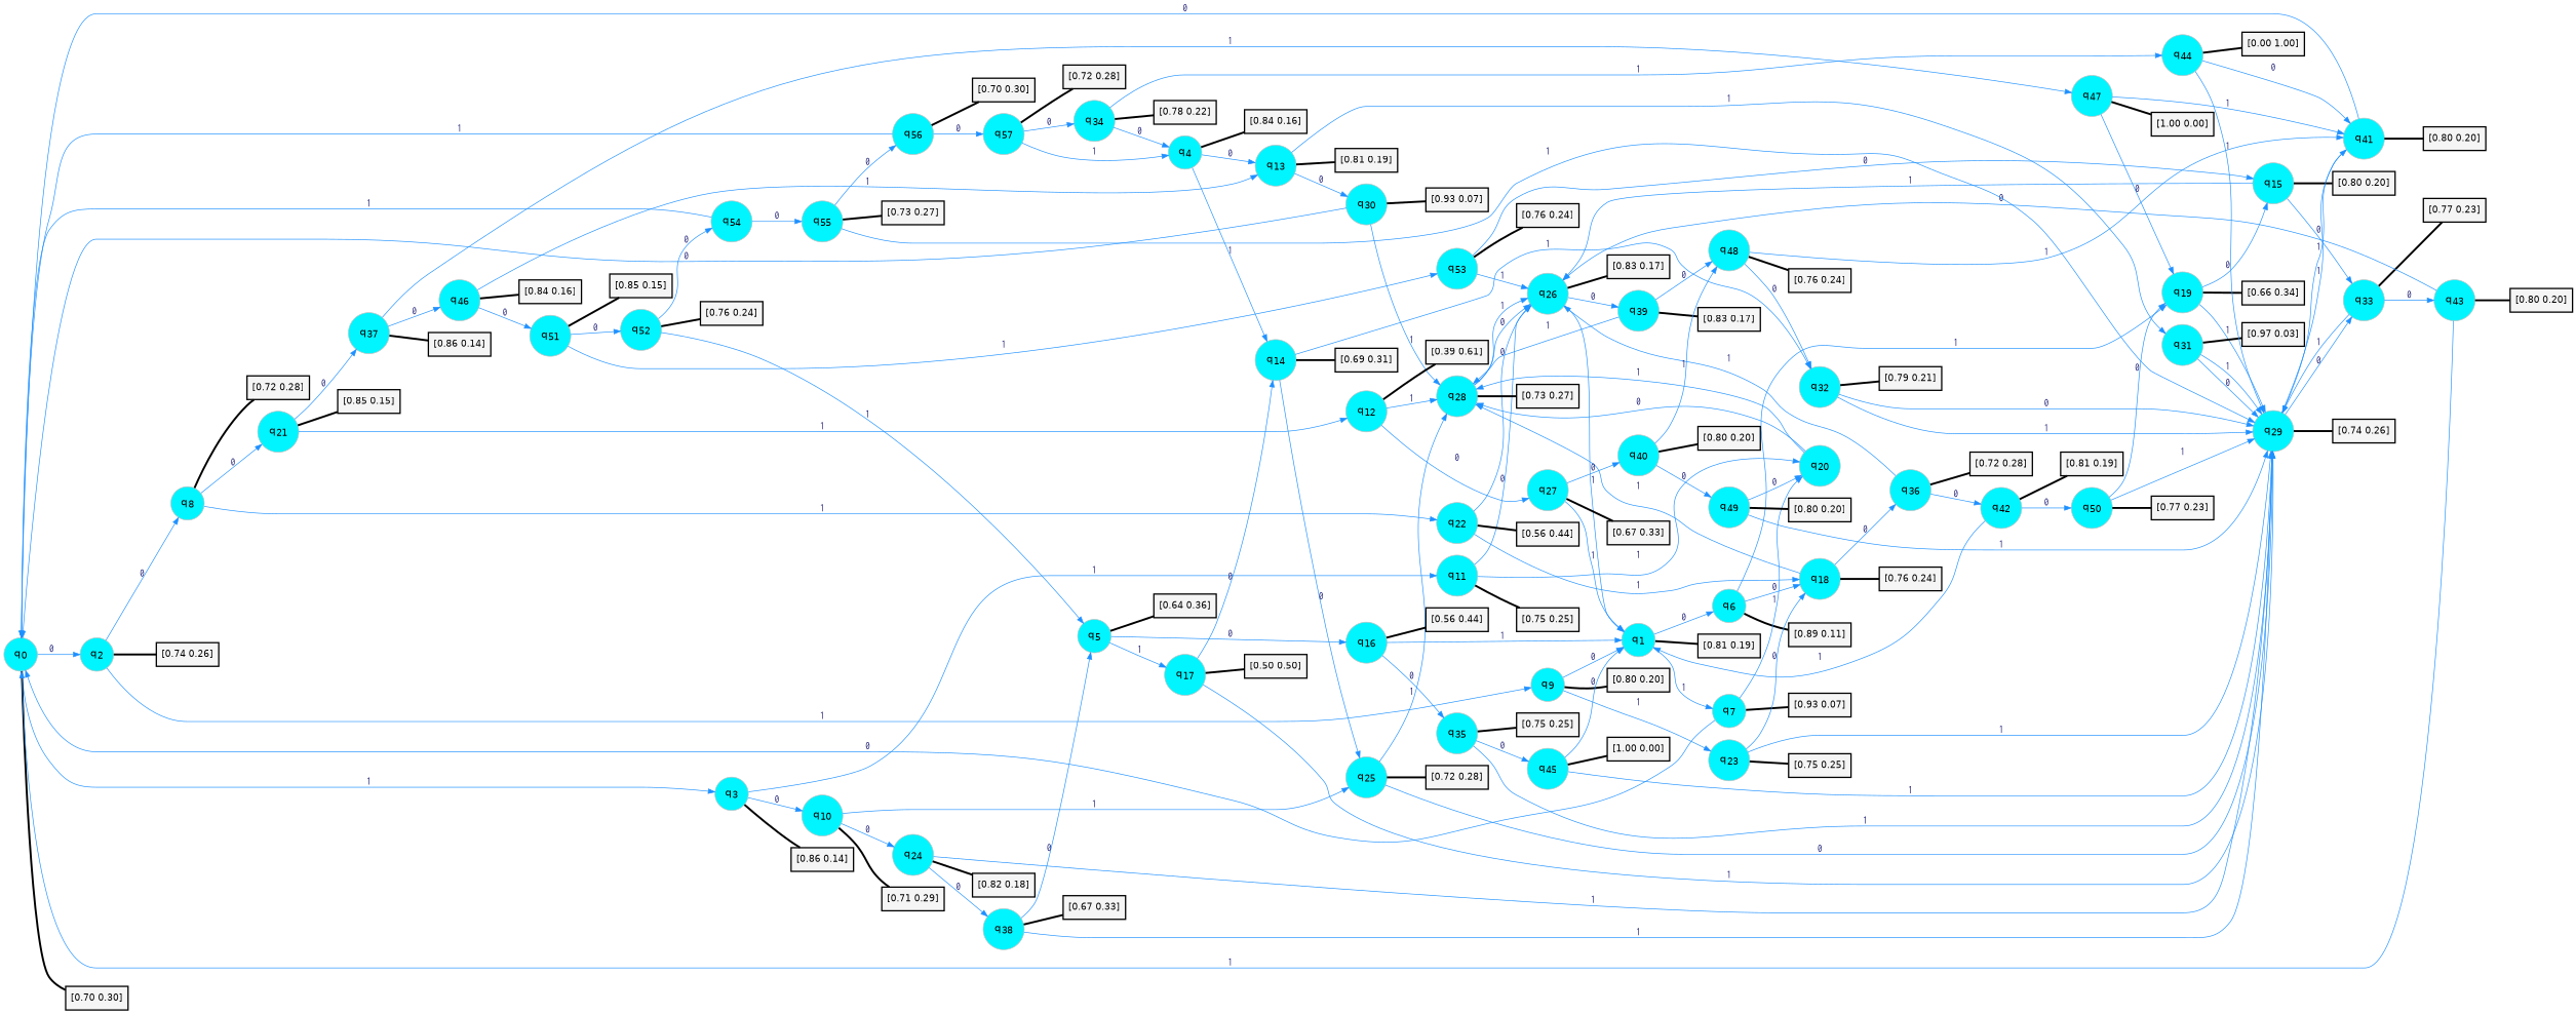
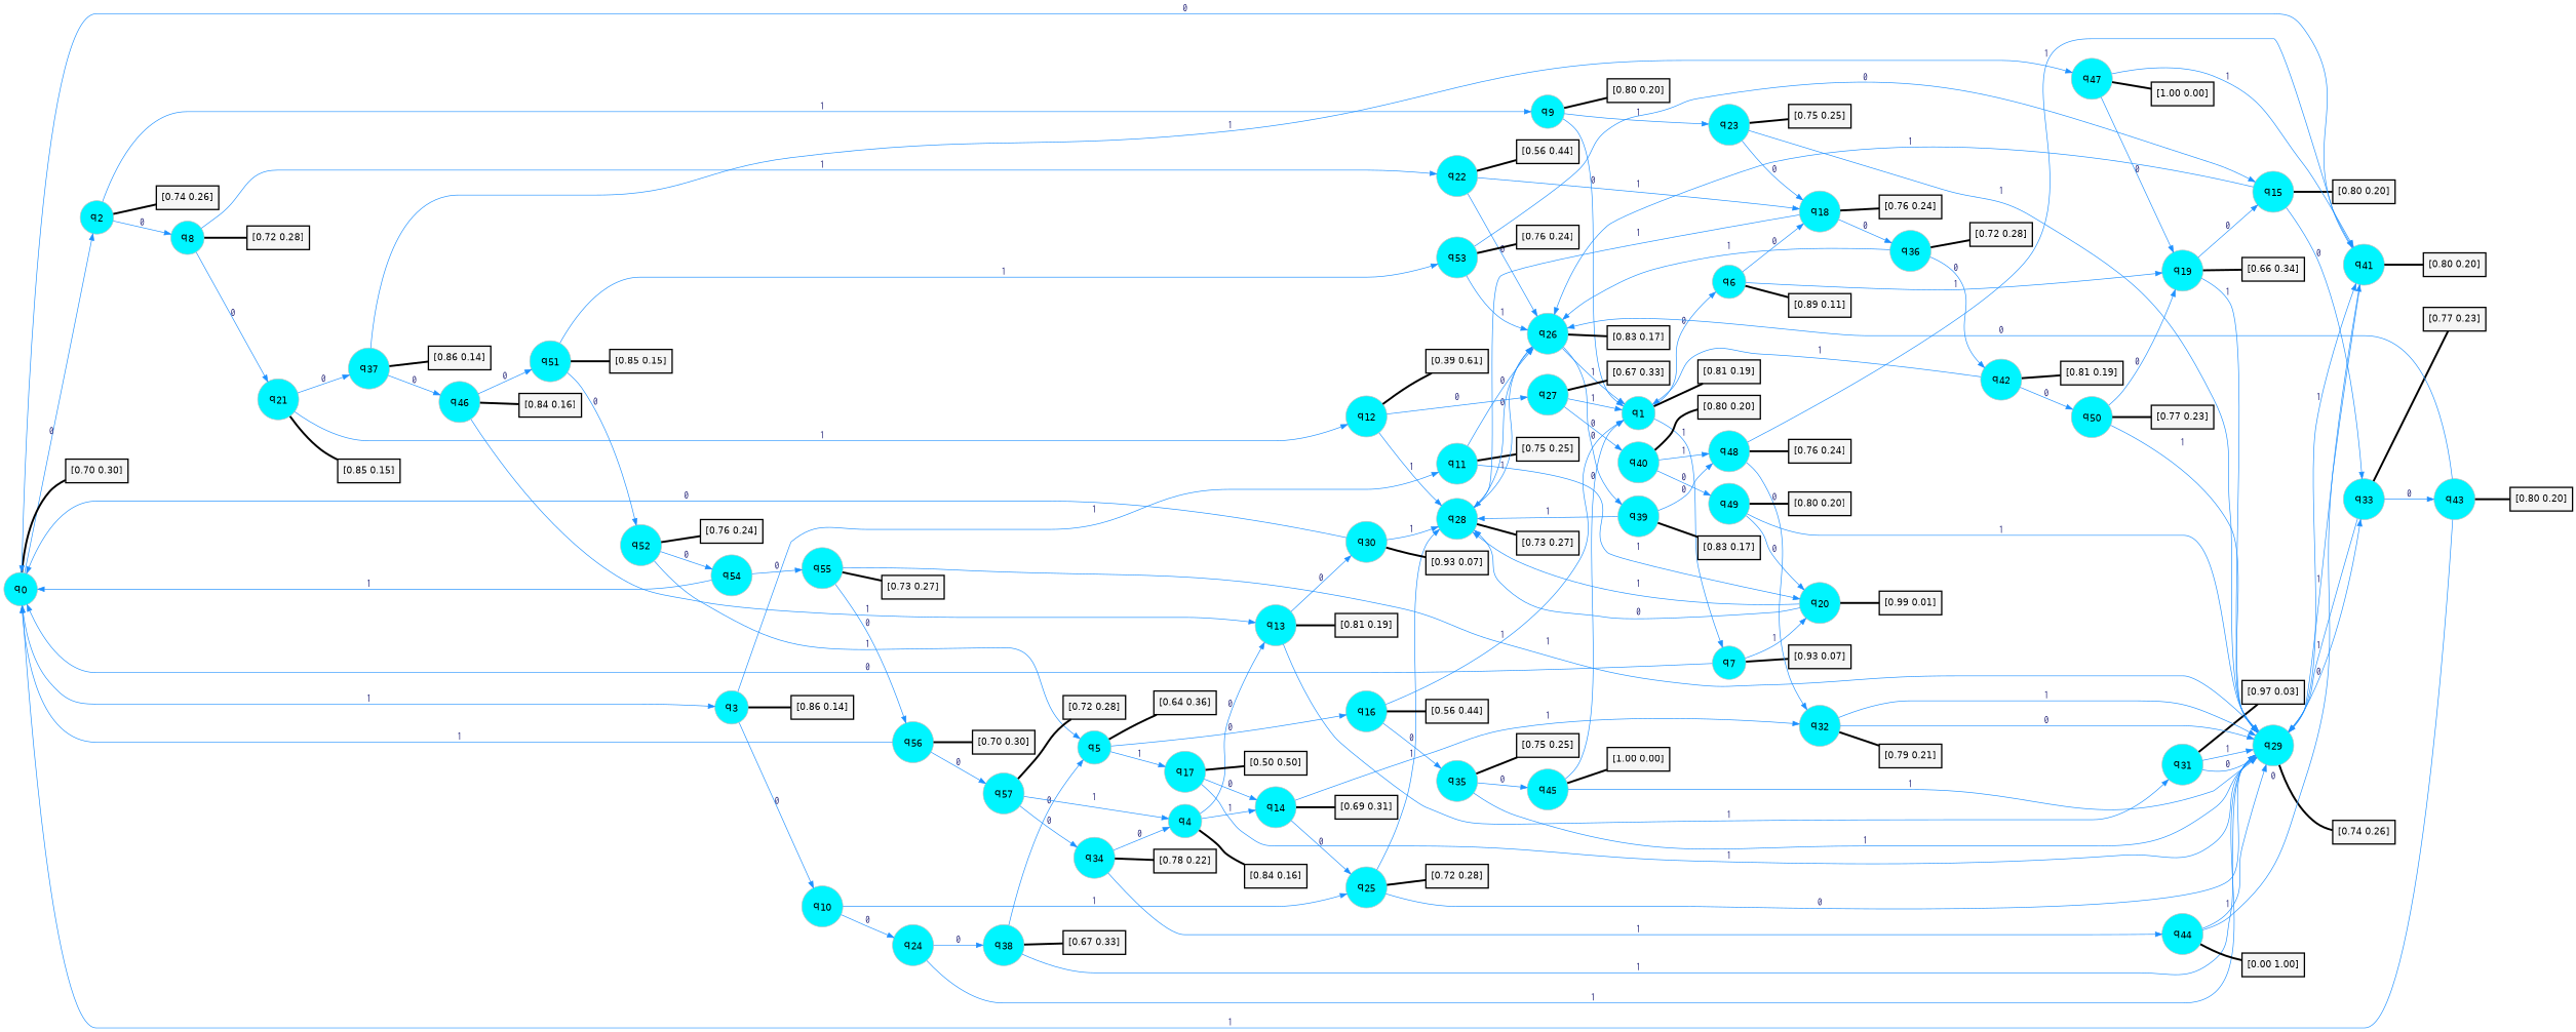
  digraph {
    rankdir=LR
    node [color=gray fillcolor=turquoise1 fontcolor=black fontname=Helvetica fontsize=16 fontweight=bold shape=circle style=filled]
    edge [arrowsize=1 color=dodgerblue1 fontcolor=midnightblue fontname=courier fontweight=bold penwidth=1 style=solid weight=20]
    n1 [label=<q<SUB>0</SUB>>]
    n2 [label=<q<SUB>2</SUB>>]
    n3 [label=<q<SUB>3</SUB>>]
    n4 [color=black fillcolor=whitesmoke fontsize=14 label="[0.70 0.30]" penwidth=2 shape=box]
    n5 [label=<q<SUB>8</SUB>>]
    n6 [label=<q<SUB>9</SUB>>]
    n7 [color=black fillcolor=whitesmoke fontsize=14 label="[0.74 0.26]" penwidth=2 shape=box]
    n8 [label=<q<SUB>10</SUB>>]
    n9 [label=<q<SUB>11</SUB>>]
    n10 [color=black fillcolor=whitesmoke fontsize=14 label="[0.86 0.14]" penwidth=2 shape=box]
    n11 [label=<q<SUB>1</SUB>>]
    n12 [label=<q<SUB>6</SUB>>]
    n13 [label=<q<SUB>7</SUB>>]
    n14 [color=black fillcolor=whitesmoke fontsize=14 label="[0.81 0.19]" penwidth=2 shape=box]
    n15 [label=<q<SUB>18</SUB>>]
    n16 [label=<q<SUB>19</SUB>>]
    n17 [color=black fillcolor=whitesmoke fontsize=14 label="[0.89 0.11]" penwidth=2 shape=box]
    n18 [label=<q<SUB>20</SUB>>]
    n19 [color=black fillcolor=whitesmoke fontsize=14 label="[0.93 0.07]" penwidth=2 shape=box]
    n20 [label=<q<SUB>21</SUB>>]
    n21 [label=<q<SUB>22</SUB>>]
    n22 [color=black fillcolor=whitesmoke fontsize=14 label="[0.72 0.28]" penwidth=2 shape=box]
    n23 [label=<q<SUB>23</SUB>>]
    n24 [color=black fillcolor=whitesmoke fontsize=14 label="[0.80 0.20]" penwidth=2 shape=box]
    n25 [label=<q<SUB>24</SUB>>]
    n26 [label=<q<SUB>25</SUB>>]
-   n27 [color=black fillcolor=whitesmoke fontsize=14 label="[0.71 0.29]" penwidth=2 shape=box]
    n28 [label=<q<SUB>26</SUB>>]
    n29 [color=black fillcolor=whitesmoke fontsize=14 label="[0.75 0.25]" penwidth=2 shape=box]
    n30 [label=<q<SUB>4</SUB>>]
    n31 [label=<q<SUB>13</SUB>>]
    n32 [label=<q<SUB>14</SUB>>]
    n33 [color=black fillcolor=whitesmoke fontsize=14 label="[0.84 0.16]" penwidth=2 shape=box]
    n34 [label=<q<SUB>30</SUB>>]
    n35 [label=<q<SUB>31</SUB>>]
    n36 [color=black fillcolor=whitesmoke fontsize=14 label="[0.81 0.19]" penwidth=2 shape=box]
    n37 [label=<q<SUB>32</SUB>>]
    n38 [color=black fillcolor=whitesmoke fontsize=14 label="[0.69 0.31]" penwidth=2 shape=box]
    n39 [label=<q<SUB>5</SUB>>]
    n40 [label=<q<SUB>16</SUB>>]
    n41 [label=<q<SUB>17</SUB>>]
    n42 [color=black fillcolor=whitesmoke fontsize=14 label="[0.64 0.36]" penwidth=2 shape=box]
    n43 [label=<q<SUB>35</SUB>>]
    n44 [color=black fillcolor=whitesmoke fontsize=14 label="[0.56 0.44]" penwidth=2 shape=box]
    n45 [label=<q<SUB>29</SUB>>]
    n46 [color=black fillcolor=whitesmoke fontsize=14 label="[0.50 0.50]" penwidth=2 shape=box]
    n47 [label=<q<SUB>28</SUB>>]
    n48 [label=<q<SUB>36</SUB>>]
    n49 [color=black fillcolor=whitesmoke fontsize=14 label="[0.76 0.24]" penwidth=2 shape=box]
    n50 [label=<q<SUB>15</SUB>>]
    n51 [color=black fillcolor=whitesmoke fontsize=14 label="[0.66 0.34]" penwidth=2 shape=box]
+   n52 [color=black fillcolor=whitesmoke fontsize=14 label="[0.99 0.01]" penwidth=2 shape=box]
    n53 [label=<q<SUB>12</SUB>>]
    n54 [label=<q<SUB>37</SUB>>]
    n55 [color=black fillcolor=whitesmoke fontsize=14 label="[0.85 0.15]" penwidth=2 shape=box]
    n56 [color=black fillcolor=whitesmoke fontsize=14 label="[0.56 0.44]" penwidth=2 shape=box]
    n57 [color=black fillcolor=whitesmoke fontsize=14 label="[0.75 0.25]" penwidth=2 shape=box]
    n58 [label=<q<SUB>38</SUB>>]
-   n59 [color=black fillcolor=whitesmoke fontsize=14 label="[0.82 0.18]" penwidth=2 shape=box]
    n60 [color=black fillcolor=whitesmoke fontsize=14 label="[0.72 0.28]" penwidth=2 shape=box]
    n61 [label=<q<SUB>39</SUB>>]
    n62 [color=black fillcolor=whitesmoke fontsize=14 label="[0.83 0.17]" penwidth=2 shape=box]
    n63 [label=<q<SUB>27</SUB>>]
    n64 [color=black fillcolor=whitesmoke fontsize=14 label="[0.39 0.61]" penwidth=2 shape=box]
    n65 [label=<q<SUB>40</SUB>>]
    n66 [color=black fillcolor=whitesmoke fontsize=14 label="[0.67 0.33]" penwidth=2 shape=box]
    n67 [color=black fillcolor=whitesmoke fontsize=14 label="[0.73 0.27]" penwidth=2 shape=box]
    n68 [color=black fillcolor=whitesmoke fontsize=14 label="[0.93 0.07]" penwidth=2 shape=box]
    n69 [color=black fillcolor=whitesmoke fontsize=14 label="[0.97 0.03]" penwidth=2 shape=box]
    n70 [color=black fillcolor=whitesmoke fontsize=14 label="[0.79 0.21]" penwidth=2 shape=box]
    n71 [label=<q<SUB>33</SUB>>]
    n72 [color=black fillcolor=whitesmoke fontsize=14 label="[0.80 0.20]" penwidth=2 shape=box]
    n73 [label=<q<SUB>43</SUB>>]
    n74 [color=black fillcolor=whitesmoke fontsize=14 label="[0.77 0.23]" penwidth=2 shape=box]
    n75 [label=<q<SUB>45</SUB>>]
    n76 [color=black fillcolor=whitesmoke fontsize=14 label="[0.75 0.25]" penwidth=2 shape=box]
    n77 [label=<q<SUB>41</SUB>>]
    n78 [color=black fillcolor=whitesmoke fontsize=14 label="[0.74 0.26]" penwidth=2 shape=box]
    n79 [label=<q<SUB>42</SUB>>]
    n80 [color=black fillcolor=whitesmoke fontsize=14 label="[0.72 0.28]" penwidth=2 shape=box]
    n81 [label=<q<SUB>46</SUB>>]
    n82 [label=<q<SUB>47</SUB>>]
    n83 [color=black fillcolor=whitesmoke fontsize=14 label="[0.86 0.14]" penwidth=2 shape=box]
    n84 [color=black fillcolor=whitesmoke fontsize=14 label="[0.67 0.33]" penwidth=2 shape=box]
    n85 [label=<q<SUB>48</SUB>>]
    n86 [color=black fillcolor=whitesmoke fontsize=14 label="[0.83 0.17]" penwidth=2 shape=box]
    n87 [label=<q<SUB>49</SUB>>]
    n88 [color=black fillcolor=whitesmoke fontsize=14 label="[0.80 0.20]" penwidth=2 shape=box]
    n89 [color=black fillcolor=whitesmoke fontsize=14 label="[0.80 0.20]" penwidth=2 shape=box]
    n90 [color=black fillcolor=whitesmoke fontsize=14 label="[0.80 0.20]" penwidth=2 shape=box]
    n91 [label=<q<SUB>34</SUB>>]
    n92 [label=<q<SUB>44</SUB>>]
    n93 [color=black fillcolor=whitesmoke fontsize=14 label="[0.78 0.22]" penwidth=2 shape=box]
    n94 [color=black fillcolor=whitesmoke fontsize=14 label="[0.00 1.00]" penwidth=2 shape=box]
    n95 [color=black fillcolor=whitesmoke fontsize=14 label="[1.00 0.00]" penwidth=2 shape=box]
    n96 [label=<q<SUB>50</SUB>>]
    n97 [color=black fillcolor=whitesmoke fontsize=14 label="[0.81 0.19]" penwidth=2 shape=box]
    n98 [label=<q<SUB>51</SUB>>]
    n99 [color=black fillcolor=whitesmoke fontsize=14 label="[0.84 0.16]" penwidth=2 shape=box]
    n100 [color=black fillcolor=whitesmoke fontsize=14 label="[1.00 0.00]" penwidth=2 shape=box]
    n101 [color=black fillcolor=whitesmoke fontsize=14 label="[0.76 0.24]" penwidth=2 shape=box]
    n102 [color=black fillcolor=whitesmoke fontsize=14 label="[0.80 0.20]" penwidth=2 shape=box]
    n103 [color=black fillcolor=whitesmoke fontsize=14 label="[0.77 0.23]" penwidth=2 shape=box]
    n104 [label=<q<SUB>52</SUB>>]
    n105 [label=<q<SUB>53</SUB>>]
    n106 [color=black fillcolor=whitesmoke fontsize=14 label="[0.85 0.15]" penwidth=2 shape=box]
    n107 [label=<q<SUB>54</SUB>>]
    n108 [color=black fillcolor=whitesmoke fontsize=14 label="[0.76 0.24]" penwidth=2 shape=box]
    n109 [color=black fillcolor=whitesmoke fontsize=14 label="[0.76 0.24]" penwidth=2 shape=box]
    n110 [label=<q<SUB>55</SUB>>]
    n111 [label=<q<SUB>56</SUB>>]
    n112 [color=black fillcolor=whitesmoke fontsize=14 label="[0.73 0.27]" penwidth=2 shape=box]
    n113 [label=<q<SUB>57</SUB>>]
    n114 [color=black fillcolor=whitesmoke fontsize=14 label="[0.70 0.30]" penwidth=2 shape=box]
    n115 [color=black fillcolor=whitesmoke fontsize=14 label="[0.72 0.28]" penwidth=2 shape=box]
    n1 -> n2 [label=0]
    n1 -> n3 [label=1]
    n1 -> n4 [arrowhead=none color=black penwidth=3]
    n2 -> n5 [label=0]
    n2 -> n6 [label=1]
    n2 -> n7 [arrowhead=none color=black penwidth=3]
    n3 -> n8 [label=0]
    n3 -> n9 [label=1]
    n3 -> n10 [arrowhead=none color=black penwidth=3]
    n5 -> n20 [label=0]
    n5 -> n21 [label=1]
    n5 -> n22 [arrowhead=none color=black penwidth=3]
    n6 -> n11 [label=0]
    n6 -> n23 [label=1]
    n6 -> n24 [arrowhead=none color=black penwidth=3]
    n8 -> n25 [label=0]
    n8 -> n26 [label=1]
-   n8 -> n27 [arrowhead=none color=black penwidth=3]
    n9 -> n18 [label=1]
    n9 -> n28 [label=0]
    n9 -> n29 [arrowhead=none color=black penwidth=3]
    n11 -> n12 [label=0]
    n11 -> n13 [label=1]
    n11 -> n14 [arrowhead=none color=black penwidth=3]
    n12 -> n15 [label=0]
    n12 -> n16 [label=1]
    n12 -> n17 [arrowhead=none color=black penwidth=3]
    n13 -> n1 [label=0]
    n13 -> n18 [label=1]
    n13 -> n19 [arrowhead=none color=black penwidth=3]
    n15 -> n47 [label=1]
    n15 -> n48 [label=0]
    n15 -> n49 [arrowhead=none color=black penwidth=3]
    n16 -> n45 [label=1]
    n16 -> n50 [label=0]
    n16 -> n51 [arrowhead=none color=black penwidth=3]
    n18 -> n47 [label=0]
    n18 -> n47 [label=1]
+   n18 -> n52 [arrowhead=none color=black penwidth=3]
    n20 -> n53 [label=1]
    n20 -> n54 [label=0]
    n20 -> n55 [arrowhead=none color=black penwidth=3]
    n21 -> n15 [label=1]
    n21 -> n28 [label=0]
    n21 -> n56 [arrowhead=none color=black penwidth=3]
    n23 -> n15 [label=0]
    n23 -> n45 [label=1]
    n23 -> n57 [arrowhead=none color=black penwidth=3]
    n25 -> n45 [label=1]
    n25 -> n58 [label=0]
-   n25 -> n59 [arrowhead=none color=black penwidth=3]
    n26 -> n45 [label=0]
    n26 -> n47 [label=1]
    n26 -> n60 [arrowhead=none color=black penwidth=3]
    n28 -> n11 [label=1]
    n28 -> n61 [label=0]
    n28 -> n62 [arrowhead=none color=black penwidth=3]
    n30 -> n31 [label=0]
    n30 -> n32 [label=1]
    n30 -> n33 [arrowhead=none color=black penwidth=3]
    n31 -> n34 [label=0]
    n31 -> n35 [label=1]
    n31 -> n36 [arrowhead=none color=black penwidth=3]
    n32 -> n26 [label=0]
    n32 -> n37 [label=1]
    n32 -> n38 [arrowhead=none color=black penwidth=3]
    n34 -> n1 [label=0]
    n34 -> n47 [label=1]
    n34 -> n68 [arrowhead=none color=black penwidth=3]
    n35 -> n45 [label=0]
    n35 -> n45 [label=1]
    n35 -> n69 [arrowhead=none color=black penwidth=3]
    n37 -> n45 [label=0]
    n37 -> n45 [label=1]
    n37 -> n70 [arrowhead=none color=black penwidth=3]
    n39 -> n40 [label=0]
    n39 -> n41 [label=1]
    n39 -> n42 [arrowhead=none color=black penwidth=3]
    n40 -> n11 [label=1]
    n40 -> n43 [label=0]
    n40 -> n44 [arrowhead=none color=black penwidth=3]
    n41 -> n32 [label=0]
    n41 -> n45 [label=1]
    n41 -> n46 [arrowhead=none color=black penwidth=3]
    n43 -> n45 [label=1]
    n43 -> n75 [label=0]
    n43 -> n76 [arrowhead=none color=black penwidth=3]
    n45 -> n71 [label=0]
    n45 -> n77 [label=1]
    n45 -> n78 [arrowhead=none color=black penwidth=3]
    n47 -> n28 [label=0]
    n47 -> n28 [label=1]
    n47 -> n67 [arrowhead=none color=black penwidth=3]
    n48 -> n28 [label=1]
    n48 -> n79 [label=0]
    n48 -> n80 [arrowhead=none color=black penwidth=3]
    n50 -> n28 [label=1]
    n50 -> n71 [label=0]
    n50 -> n72 [arrowhead=none color=black penwidth=3]
    n53 -> n47 [label=1]
    n53 -> n63 [label=0]
    n53 -> n64 [arrowhead=none color=black penwidth=3]
    n54 -> n81 [label=0]
    n54 -> n82 [label=1]
    n54 -> n83 [arrowhead=none color=black penwidth=3]
    n58 -> n39 [label=0]
    n58 -> n45 [label=1]
    n58 -> n84 [arrowhead=none color=black penwidth=3]
    n61 -> n47 [label=1]
    n61 -> n85 [label=0]
    n61 -> n86 [arrowhead=none color=black penwidth=3]
    n63 -> n11 [label=1]
    n63 -> n65 [label=0]
    n63 -> n66 [arrowhead=none color=black penwidth=3]
    n65 -> n85 [label=1]
    n65 -> n87 [label=0]
    n65 -> n88 [arrowhead=none color=black penwidth=3]
    n71 -> n45 [label=1]
    n71 -> n73 [label=0]
    n71 -> n74 [arrowhead=none color=black penwidth=3]
    n73 -> n1 [label=1]
    n73 -> n28 [label=0]
    n73 -> n90 [arrowhead=none color=black penwidth=3]
    n75 -> n11 [label=0]
    n75 -> n45 [label=1]
    n75 -> n95 [arrowhead=none color=black penwidth=3]
    n77 -> n1 [label=0]
    n77 -> n45 [label=1]
    n77 -> n89 [arrowhead=none color=black penwidth=3]
    n79 -> n11 [label=1]
    n79 -> n96 [label=0]
    n79 -> n97 [arrowhead=none color=black penwidth=3]
    n81 -> n31 [label=1]
    n81 -> n98 [label=0]
    n81 -> n99 [arrowhead=none color=black penwidth=3]
    n82 -> n16 [label=0]
    n82 -> n77 [label=1]
    n82 -> n100 [arrowhead=none color=black penwidth=3]
    n85 -> n37 [label=0]
    n85 -> n77 [label=1]
    n85 -> n101 [arrowhead=none color=black penwidth=3]
    n87 -> n18 [label=0]
    n87 -> n45 [label=1]
    n87 -> n102 [arrowhead=none color=black penwidth=3]
    n91 -> n30 [label=0]
    n91 -> n92 [label=1]
    n91 -> n93 [arrowhead=none color=black penwidth=3]
    n92 -> n45 [label=1]
    n92 -> n77 [label=0]
    n92 -> n94 [arrowhead=none color=black penwidth=3]
    n96 -> n16 [label=0]
    n96 -> n45 [label=1]
    n96 -> n103 [arrowhead=none color=black penwidth=3]
    n98 -> n104 [label=0]
    n98 -> n105 [label=1]
    n98 -> n106 [arrowhead=none color=black penwidth=3]
    n104 -> n39 [label=1]
    n104 -> n107 [label=0]
    n104 -> n108 [arrowhead=none color=black penwidth=3]
    n105 -> n28 [label=1]
    n105 -> n50 [label=0]
    n105 -> n109 [arrowhead=none color=black penwidth=3]
    n107 -> n1 [label=1]
    n107 -> n110 [label=0]
    n110 -> n45 [label=1]
    n110 -> n111 [label=0]
    n110 -> n112 [arrowhead=none color=black penwidth=3]
    n111 -> n1 [label=1]
    n111 -> n113 [label=0]
    n111 -> n114 [arrowhead=none color=black penwidth=3]
    n113 -> n30 [label=1]
    n113 -> n91 [label=0]
    n113 -> n115 [arrowhead=none color=black penwidth=3]
  }
